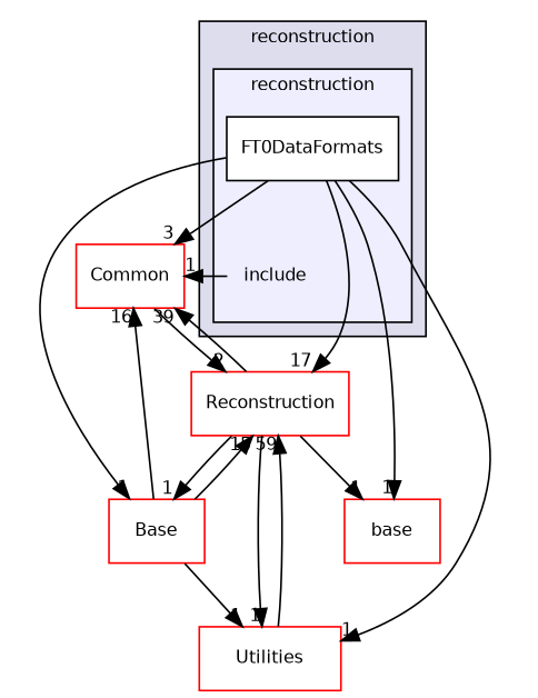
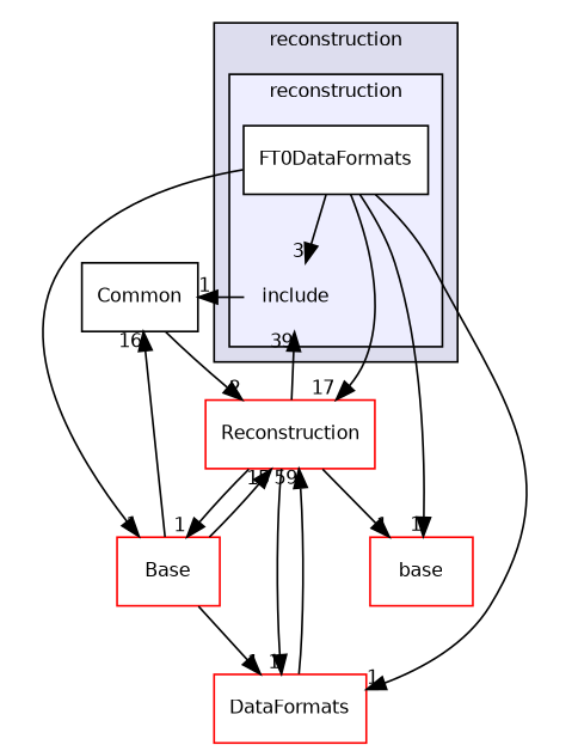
  digraph {
    compound=true
    node [fontname=Helvetica fontsize=10 shape=box color=red]
    edge [headlabel=1 labeldistance=1.5 labelfontname=Helvetica labelfontsize=10]
    n1 [label=include shape=plaintext color=""]
    n2 [color=black fillcolor=white label=FT0DataFormats style=filled]
-   n3 [label=Common]
-   n4 [label=Utilities]
+   n3 [color=black label=Common]
+   n4 [label=DataFormats]
    n5 [label=Base]
    n6 [label=base]
    n7 [label=Reconstruction]
    subgraph cluster_1 {
      bgcolor="#ddddee"
      fontname=Helvetica
      fontsize=10
      label=reconstruction
      pencolor=black
      subgraph cluster_2 {
        bgcolor="#eeeeff"
        fontname=Helvetica
        fontsize=10
        label=reconstruction
        pencolor=black
        n1
        n2
      }
    }
    n1 -> n3
-   n2 -> n3 [headlabel=3]
+   n2 -> n1 [headlabel=3]
    n2 -> n4
    n2 -> n5
    n2 -> n6
    n2 -> n7 [headlabel=17]
    n3 -> n7 [headlabel=2]
    n4 -> n7 [headlabel=59]
    n5 -> n3 [headlabel=16]
    n5 -> n4
    n5 -> n7 [headlabel=15]
-   n7 -> n3 [headlabel=39]
+   n7 -> n1 [headlabel=39]
    n7 -> n4
    n7 -> n5
    n7 -> n6
  }
